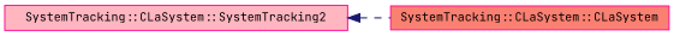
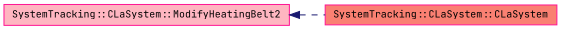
  digraph {
    rankdir=LR
    fontname="JetBrains Mono"
    node [color=deeppink fontname="JetBrains Mono" fontsize=10 shape=record style=filled]
-   n1 [fillcolor=lightpink fontcolor=black height=0.2 label="SystemTracking::CLaSystem::SystemTracking2" width=0.4]
+   n1 [fillcolor=lightpink fontcolor=black height=0.2 label="SystemTracking::CLaSystem::ModifyHeatingBelt2" width=0.4]
    n2 [fillcolor=salmon height=0.2 label="SystemTracking::CLaSystem::CLaSystem" width=0.4]
    n1 -> n2 [color=midnightblue dir=back fontname="JetBrains Mono" fontsize=10 labelfontname=FreeSans labelfontsize=10 style=dashed]
  }
